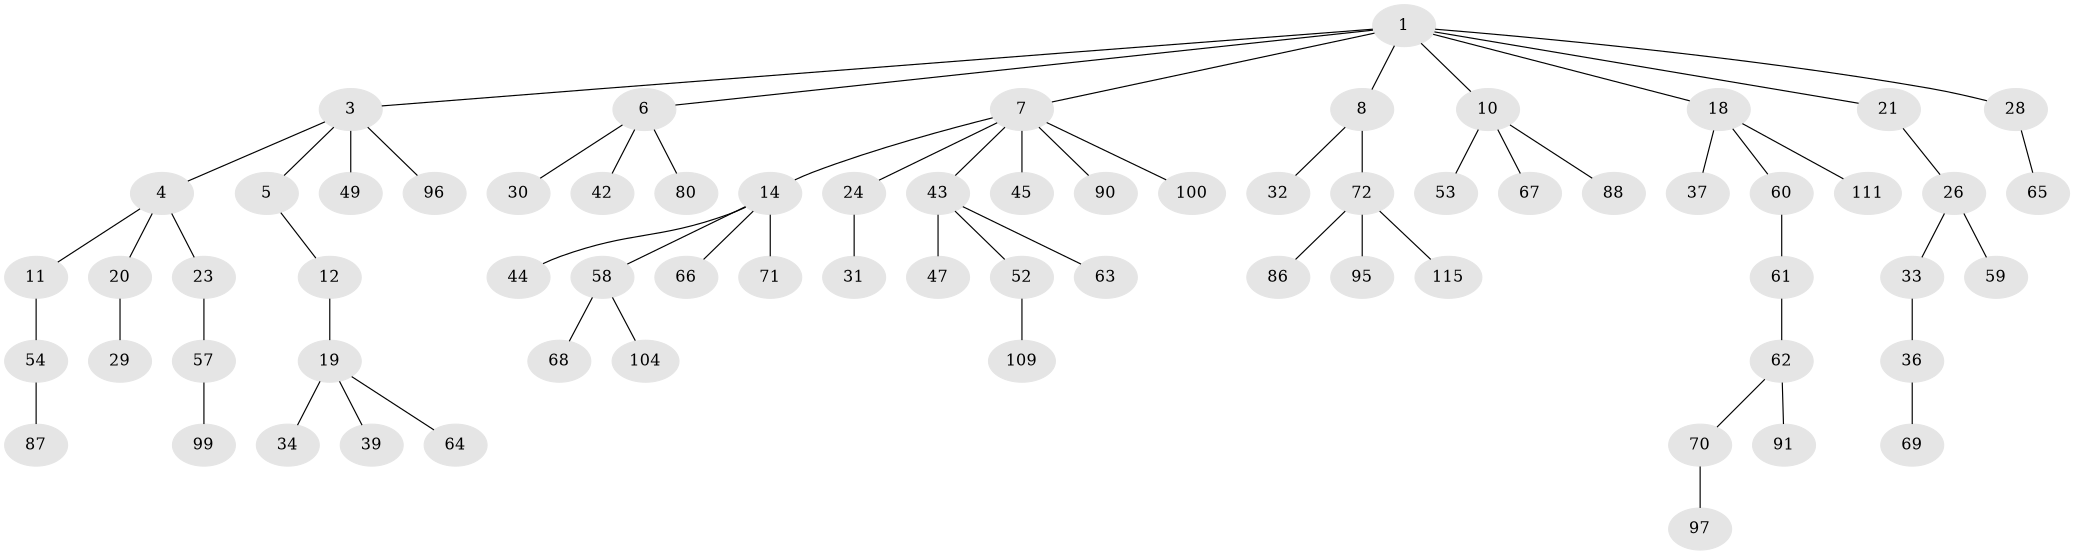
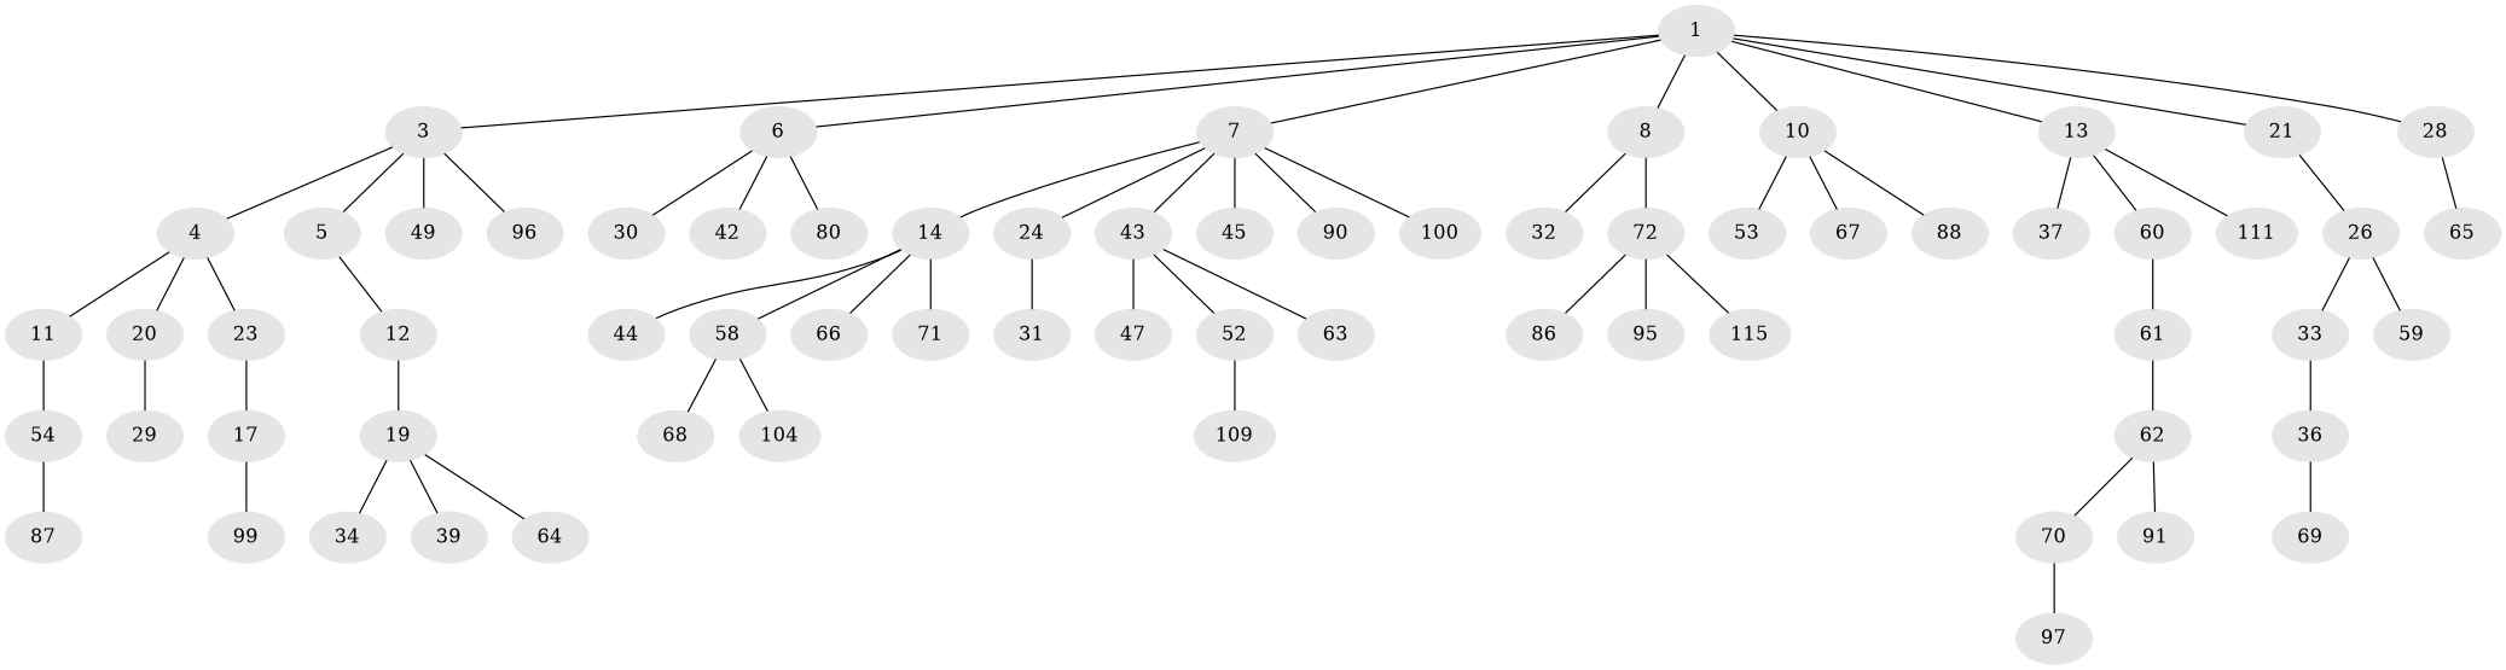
  graph {
    node [color=gray90 style=filled]
    1 [super="+2"]
    3
    6 [super="+18+16+9"]
    7
    8 [super="+27+55"]
    10 [super="+15+17"]
-   13 [super="+89+25" label=18]
+   13 [super="+89+25"]
    21 [super="+22"]
    28
    4
    5 [super="+51"]
    49 [super="+82"]
    96
    30 [super="+102+75"]
    42
    80
    14 [super="+79+56"]
    24 [super="+46"]
    43 [super="+48"]
    45
    90
    100
    32 [super="+35"]
    72
    53
    67
    88
    37
    60
    111
    26
    65
    11
    20 [super="+113"]
    23
    12 [super="+114"]
    54
    29
-   57 [super="+74"]
+   57 [super="+74" label=17]
    19 [super="+38"]
    44
    58
    66
    71
    31
    47
    52
    63
    86
    95
    115
    87
    34 [super="+78"]
    39
    64 [super="+76"]
    61
    68
    104
    33
    59
    99
    36 [super="+41"]
    69
    109
    62 [super="+77"]
    70 [super="+73+85"]
    91 [super="+93"]
    97
    1 -- 3
    1 -- 6
    1 -- 7
    1 -- 8
    1 -- 10
    1 -- 13
    1 -- 21
    1 -- 28
    3 -- 4
    3 -- 5
    3 -- 49
    3 -- 96
    6 -- 30
    6 -- 42
    6 -- 80
    7 -- 14
    7 -- 24
    7 -- 43
    7 -- 45
    7 -- 90
    7 -- 100
    8 -- 32
    8 -- 72
    10 -- 53
    10 -- 67
    10 -- 88
    13 -- 37
    13 -- 60
    13 -- 111
    21 -- 26
    28 -- 65
    4 -- 11
    4 -- 20
    4 -- 23
    5 -- 12
    14 -- 44
    14 -- 58
    14 -- 66
    14 -- 71
    24 -- 31
    43 -- 47
    43 -- 52
    43 -- 63
    72 -- 86
    72 -- 95
    72 -- 115
    60 -- 61
    26 -- 33
    26 -- 59
    11 -- 54
    20 -- 29
    23 -- 57
    12 -- 19
    54 -- 87
    57 -- 99
    19 -- 34
    19 -- 39
    19 -- 64
    58 -- 68
    58 -- 104
    52 -- 109
    61 -- 62
    33 -- 36
    36 -- 69
    62 -- 70
    62 -- 91
    70 -- 97
  }
